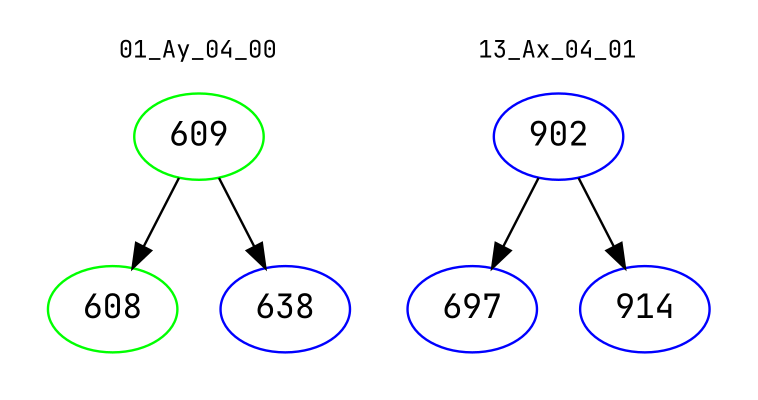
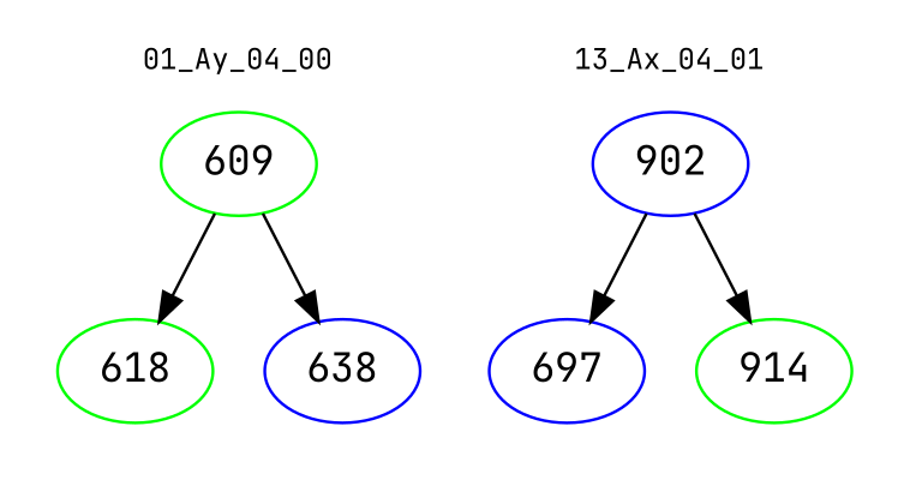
  digraph {
    fontname="JetBrains Mono"
    node [color=green fontname="JetBrains Mono"]
    edge [color=black fontname="JetBrains Mono"]
    n1 [label=609]
-   n2 [label=608]
+   n2 [label=618]
    n3 [color=blue label=638]
    n4 [color=blue label=902]
    n5 [color=blue label=697]
-   n6 [color=blue label=914]
+   n6 [label=914]
    subgraph cluster_1 {
      color=white
      fontsize=10
      label="01_Ay_04_00"
      n1
      n2
      n3
    }
    subgraph cluster_2 {
      color=white
      fontsize=10
      label="13_Ax_04_01"
      n4
      n5
      n6
    }
    n1 -> n2
    n1 -> n3
    n4 -> n5
    n4 -> n6
  }
